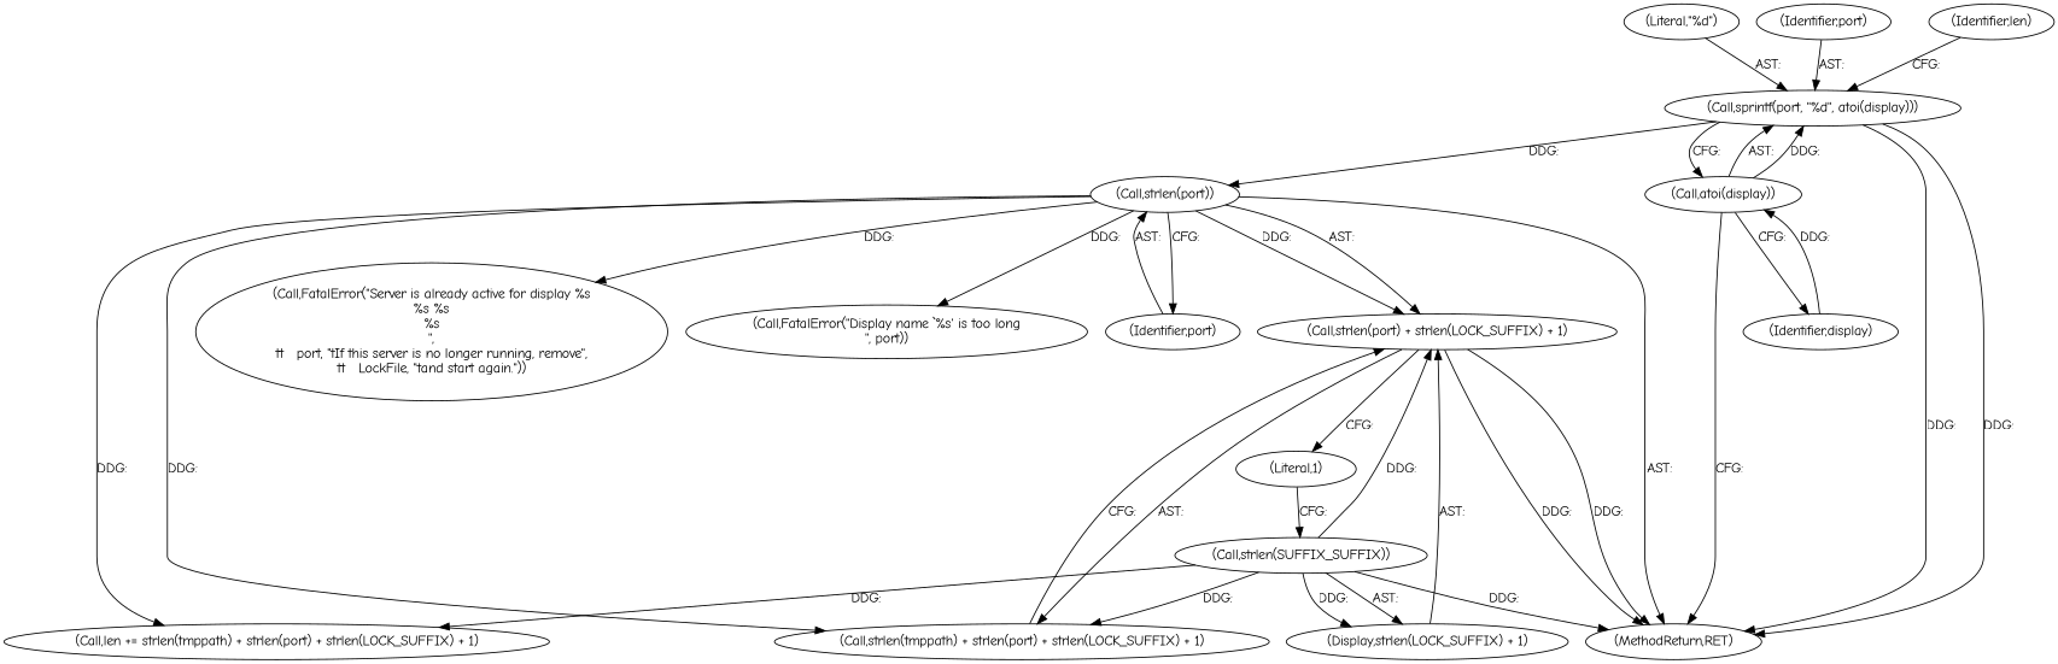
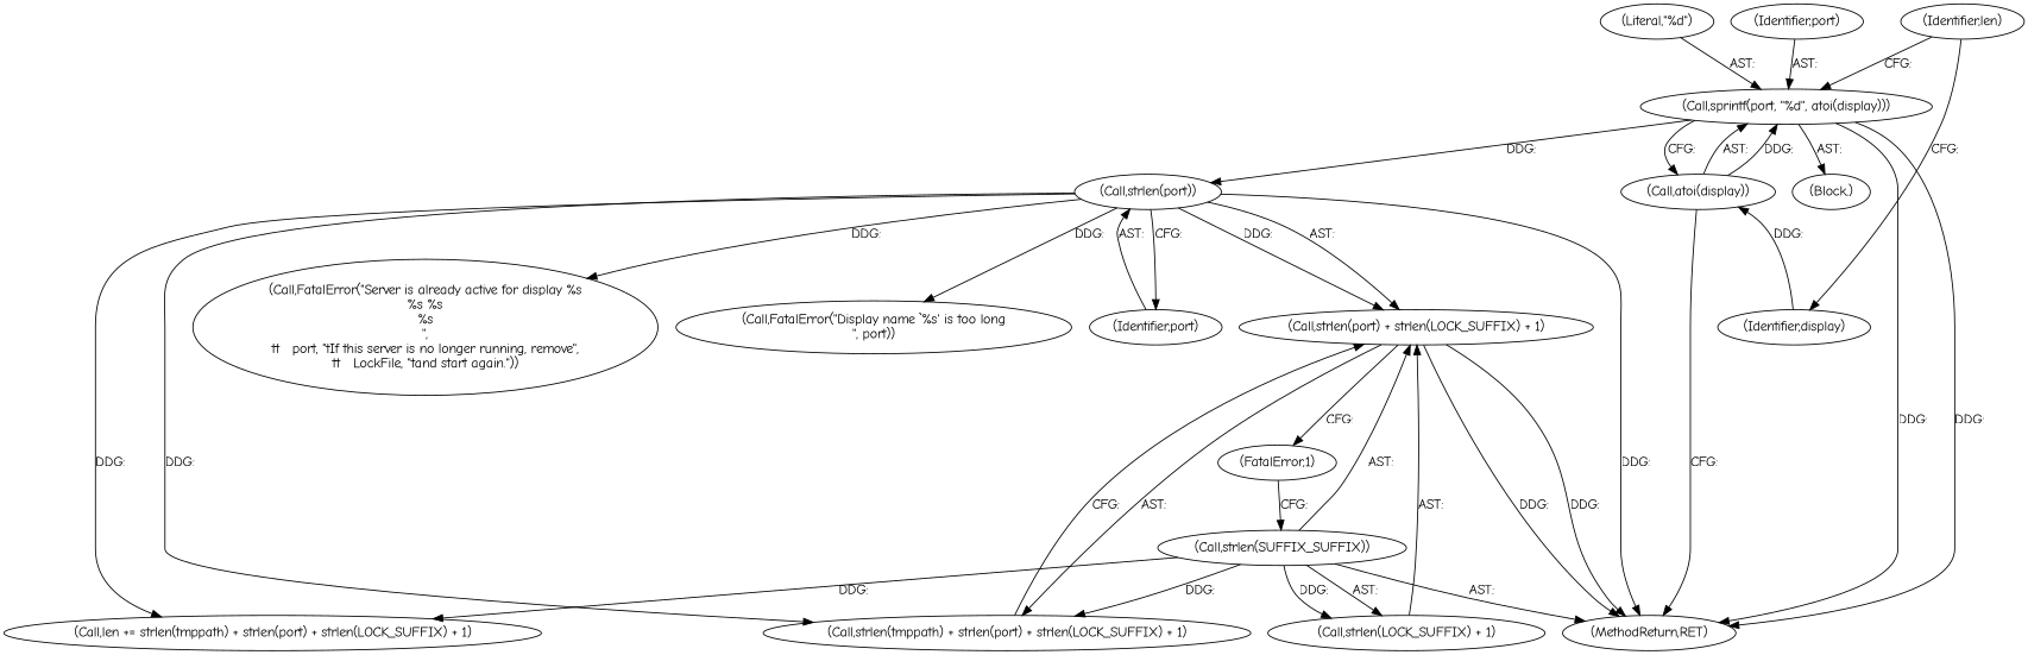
  digraph {
    fontname="Comic Neue"
    node [fontname="Comic Neue"]
    edge [fontname="Comic Neue"]
    n1 [label="(Call,strlen(port) + strlen(LOCK_SUFFIX) + 1)"]
    n2 [label="(MethodReturn,RET)"]
    n3 [label="(Call,strlen(tmppath) + strlen(port) + strlen(LOCK_SUFFIX) + 1)"]
-   n4 [label="(Literal,1)"]
-   n5 [label="(Display,strlen(LOCK_SUFFIX) + 1)"]
+   n4 [label="(FatalError,1)"]
+   n5 [label="(Call,strlen(LOCK_SUFFIX) + 1)"]
    n6 [label="(Call,strlen(port))"]
    n7 [label="(Call,len += strlen(tmppath) + strlen(port) + strlen(LOCK_SUFFIX) + 1)"]
    n8 [label="(Call,FatalError(\"Server is already active for display %s\n%s %s\n%s\n\",\n\t\t   port, \"\tIf this server is no longer running, remove\",\n\t\t   LockFile, \"\tand start again.\"))"]
    n9 [label="(Call,FatalError(\"Display name `%s' is too long\n\", port))"]
    n10 [label="(Identifier,port)"]
    n11 [label="(Call,sprintf(port, \"%d\", atoi(display)))"]
    n12 [label="(Call,atoi(display))"]
+   n13 [label="(Block,)"]
    n14 [label="(Identifier,display)"]
    n15 [label="(Call,strlen(SUFFIX_SUFFIX))"]
    n16 [label="(Literal,\"%d\")"]
    n17 [label="(Identifier,len)"]
    n18 [label="(Identifier,port)"]
    n1 -> n2 [label="DDG: "]
    n1 -> n2 [label="DDG: "]
    n1 -> n3 [label="AST: "]
    n1 -> n4 [label="CFG: "]
    n3 -> n1 [label="CFG: "]
    n4 -> n15 [label="CFG: "]
    n5 -> n1 [label="AST: "]
    n6 -> n1 [label="AST: "]
    n6 -> n1 [label="DDG: "]
-   n6 -> n2 [label="AST: "]
+   n6 -> n2 [label="DDG: "]
    n6 -> n3 [label="DDG: "]
    n6 -> n7 [label="DDG: "]
    n6 -> n8 [label="DDG: "]
    n6 -> n9 [label="DDG: "]
    n6 -> n10 [label="CFG: "]
    n10 -> n6 [label="AST: "]
    n11 -> n2 [label="DDG: "]
    n11 -> n2 [label="DDG: "]
    n11 -> n6 [label="DDG: "]
    n11 -> n12 [label="CFG: "]
+   n11 -> n13 [label="AST: "]
    n12 -> n2 [label="CFG: "]
    n12 -> n11 [label="AST: "]
    n12 -> n11 [label="DDG: "]
-   n12 -> n14 [label="CFG: "]
+   n17 -> n14 [label="CFG: "]
    n14 -> n12 [label="DDG: "]
-   n15 -> n1 [label="DDG: "]
-   n15 -> n2 [label="DDG: "]
+   n15 -> n1 [label="AST: "]
+   n15 -> n2 [label="AST: "]
    n15 -> n3 [label="DDG: "]
    n15 -> n5 [label="AST: "]
    n15 -> n5 [label="DDG: "]
    n15 -> n7 [label="DDG: "]
    n16 -> n11 [label="AST: "]
    n17 -> n11 [label="CFG: "]
    n18 -> n11 [label="AST: "]
  }
